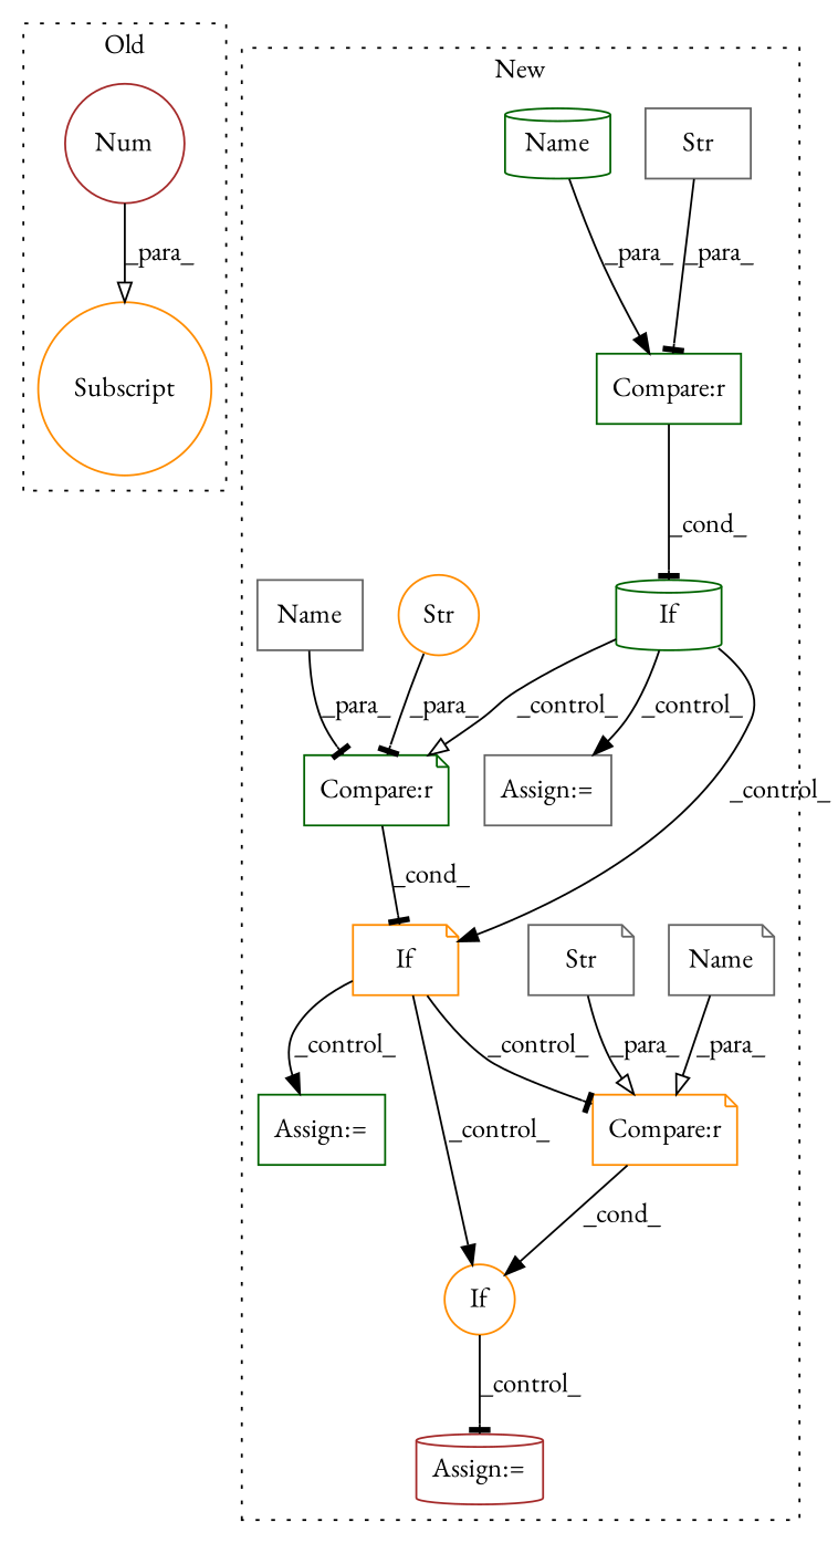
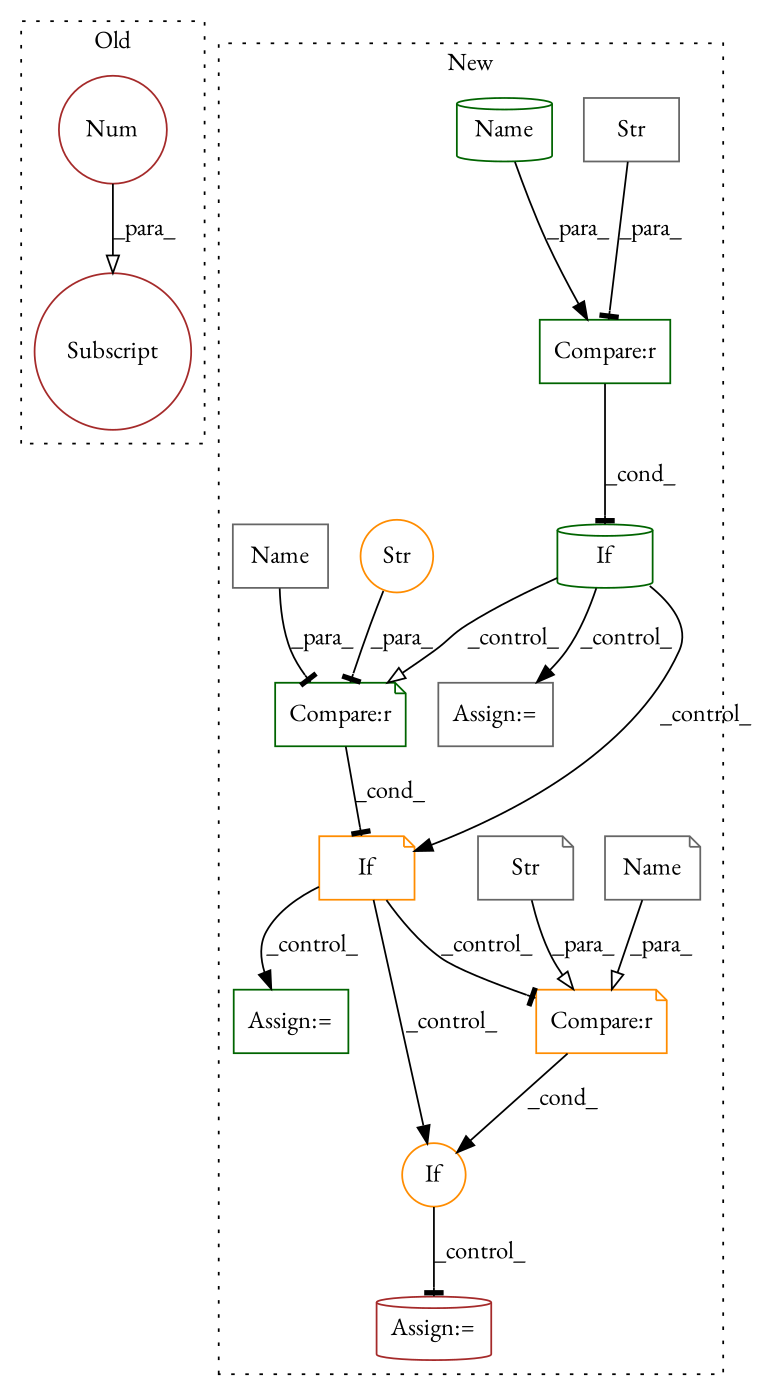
  digraph {
    fontname="EB Garamond"
    node [a=96 l=3 s=3058 shape=box color=darkgreen fontname="EB Garamond"]
    edge [arrowhead=tee fontname="EB Garamond"]
-   n1 [a=63 l="13,0" label=Subscript s="4968,0" shape=circle color=darkorange]
+   n1 [a=63 l="13,0" label=Subscript s="4968,0" shape=circle color=brown]
    n2 [a=76 l=1 label=Num s=4979 shape=circle color=brown]
    n3 [l="3,14" label=If s="3055,3074" shape=cylinder]
    n4 [a=68 label="Assign:=" s=3095 color=gray40]
    n5 [a=40 l=16 label="Compare:r"]
    n6 [a=68 label="Assign:=" s=3467 shape=cylinder color=brown]
    n7 [a=68 label="Assign:=" s=3277]
    n8 [a=66 l=7 label=Str s=3067 color=gray40]
    n9 [l="0,51" label=If s="3362,3379" shape=circle color=darkorange]
    n10 [a=40 l=17 label="Compare:r" s=3362 shape=note color=darkorange]
    n11 [a=66 l=8 label=Str s=3371 shape=note color=gray40]
    n12 [l="0,14" label=If s="3209,3226" shape=note color=darkorange]
    n13 [a=40 l=17 label="Compare:r" s=3209 shape=note]
    n14 [a=66 l=8 label=Str s=3218 shape=circle color=darkorange]
    n15 [a=87 l=5 label=Name shape=cylinder]
    n16 [a=87 l=5 label=Name s=3362 shape=note color=gray40]
    n17 [a=87 l=5 label=Name s=3209 color=gray40]
    subgraph cluster_1 {
      label=Old
      style=dotted
      n1
      n2
    }
    subgraph cluster_2 {
      label=New
      style=dotted
      n3
      n4
      n5
      n6
      n7
      n8
      n9
      n10
      n11
      n12
      n13
      n14
      n15
      n16
      n17
    }
    n2 -> n1 [label=_para_ arrowhead=onormal]
    n3 -> n4 [label=_control_ arrowhead=normal]
    n3 -> n12 [label=_control_ arrowhead=normal]
    n3 -> n13 [label=_control_ arrowhead=onormal]
    n5 -> n3 [label=_cond_]
    n8 -> n5 [label=_para_]
    n9 -> n6 [label=_control_]
    n10 -> n9 [label=_cond_ arrowhead=normal]
    n11 -> n10 [label=_para_ arrowhead=onormal]
    n12 -> n7 [label=_control_ arrowhead=normal]
    n12 -> n9 [label=_control_ arrowhead=normal]
    n12 -> n10 [label=_control_]
    n13 -> n12 [label=_cond_]
    n14 -> n13 [label=_para_]
    n15 -> n5 [label=_para_ arrowhead=normal]
    n16 -> n10 [label=_para_ arrowhead=onormal]
    n17 -> n13 [label=_para_]
  }
